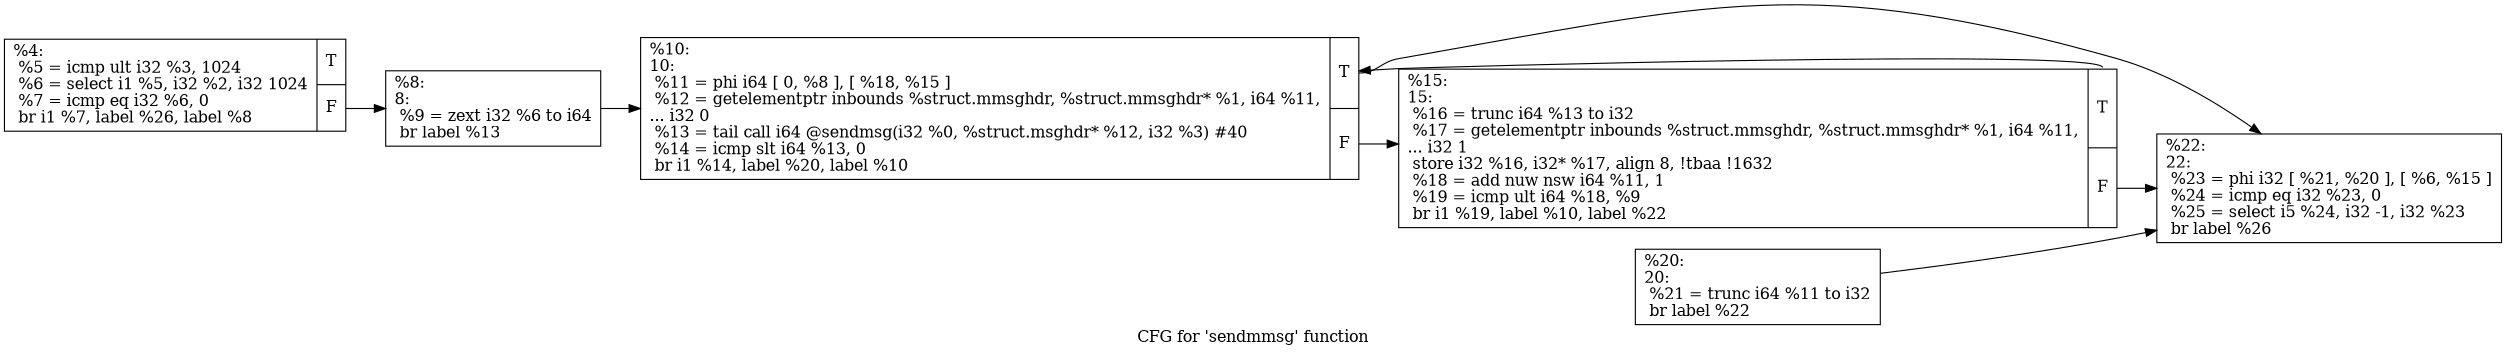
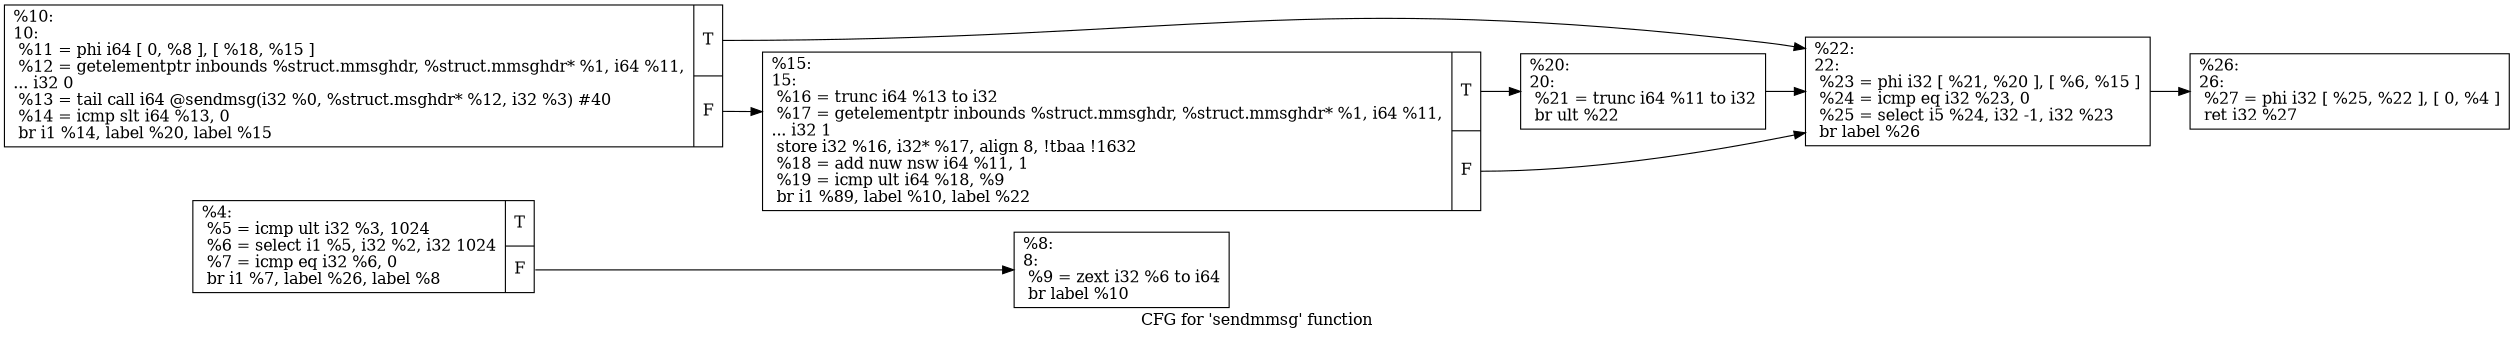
  digraph {
    label="CFG for 'sendmmsg' function"
    rankdir=LR
    node [shape=record]
    n1 [label="{%4:\l  %5 = icmp ult i32 %3, 1024\l  %6 = select i1 %5, i32 %2, i32 1024\l  %7 = icmp eq i32 %6, 0\l  br i1 %7, label %26, label %8\l|{<s0>T|<s1>F}}"]
-   n2 [label="{%8:\l8:                                                \l  %9 = zext i32 %6 to i64\l  br label %13\l}"]
-   n4 [label="{%10:\l10:                                               \l  %11 = phi i64 [ 0, %8 ], [ %18, %15 ]\l  %12 = getelementptr inbounds %struct.mmsghdr, %struct.mmsghdr* %1, i64 %11,\l... i32 0\l  %13 = tail call i64 @sendmsg(i32 %0, %struct.msghdr* %12, i32 %3) #40\l  %14 = icmp slt i64 %13, 0\l  br i1 %14, label %20, label %10\l|{<s0>T|<s1>F}}"]
-   n5 [label="{%15:\l15:                                               \l  %16 = trunc i64 %13 to i32\l  %17 = getelementptr inbounds %struct.mmsghdr, %struct.mmsghdr* %1, i64 %11,\l... i32 1\l  store i32 %16, i32* %17, align 8, !tbaa !1632\l  %18 = add nuw nsw i64 %11, 1\l  %19 = icmp ult i64 %18, %9\l  br i1 %19, label %10, label %22\l|{<s0>T|<s1>F}}"]
+   n2 [label="{%8:\l8:                                                \l  %9 = zext i32 %6 to i64\l  br label %10\l}"]
+   n3 [label="{%26:\l26:                                               \l  %27 = phi i32 [ %25, %22 ], [ 0, %4 ]\l  ret i32 %27\l}"]
+   n4 [label="{%10:\l10:                                               \l  %11 = phi i64 [ 0, %8 ], [ %18, %15 ]\l  %12 = getelementptr inbounds %struct.mmsghdr, %struct.mmsghdr* %1, i64 %11,\l... i32 0\l  %13 = tail call i64 @sendmsg(i32 %0, %struct.msghdr* %12, i32 %3) #40\l  %14 = icmp slt i64 %13, 0\l  br i1 %14, label %20, label %15\l|{<s0>T|<s1>F}}"]
+   n5 [label="{%15:\l15:                                               \l  %16 = trunc i64 %13 to i32\l  %17 = getelementptr inbounds %struct.mmsghdr, %struct.mmsghdr* %1, i64 %11,\l... i32 1\l  store i32 %16, i32* %17, align 8, !tbaa !1632\l  %18 = add nuw nsw i64 %11, 1\l  %19 = icmp ult i64 %18, %9\l  br i1 %89, label %10, label %22\l|{<s0>T|<s1>F}}"]
    n6 [label="{%22:\l22:                                               \l  %23 = phi i32 [ %21, %20 ], [ %6, %15 ]\l  %24 = icmp eq i32 %23, 0\l  %25 = select i5 %24, i32 -1, i32 %23\l  br label %26\l}"]
-   n7 [label="{%20:\l20:                                               \l  %21 = trunc i64 %11 to i32\l  br label %22\l}"]
+   n7 [label="{%20:\l20:                                               \l  %21 = trunc i64 %11 to i32\l  br ult %22\l}"]
    n1 -> n2 [tailport=s1]
-   n2 -> n4
    n4 -> n5 [tailport=s1]
    n4 -> n6 [tailport=s0]
-   n5 -> n4 [tailport=s0]
+   n5 -> n7 [tailport=s0]
    n5 -> n6 [tailport=s1]
+   n6 -> n3
    n7 -> n6
  }
